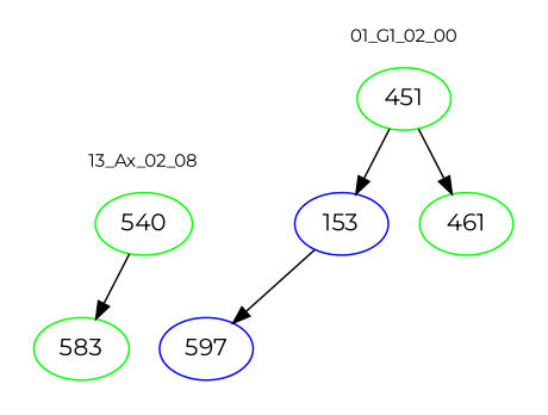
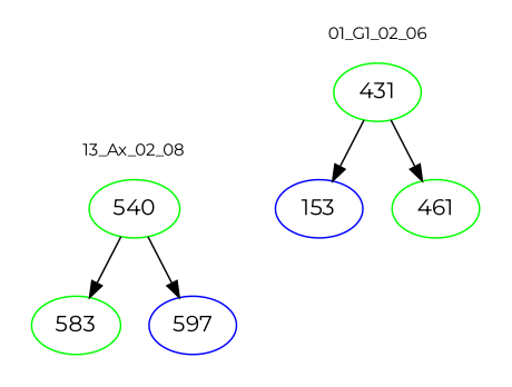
  digraph {
    fontname=Montserrat
    node [color=green fontname=Montserrat]
    edge [color=black fontname=Montserrat]
    n1 [label=540]
    n2 [color=blue label=597]
    n3 [label=583]
-   n4 [label=451]
+   n4 [label=431]
    n5 [color=blue label=153]
    n6 [label=461]
    subgraph cluster_1 {
      color=white
      fontsize=10
      label="13_Ax_02_08"
      n1
      n2
      n3
    }
    subgraph cluster_2 {
      color=white
      fontsize=10
-     label="01_G1_02_00"
+     label="01_G1_02_06"
      n4
      n5
      n6
    }
-   n5 -> n2
+   n1 -> n2
    n1 -> n3
    n4 -> n5
    n4 -> n6
  }
